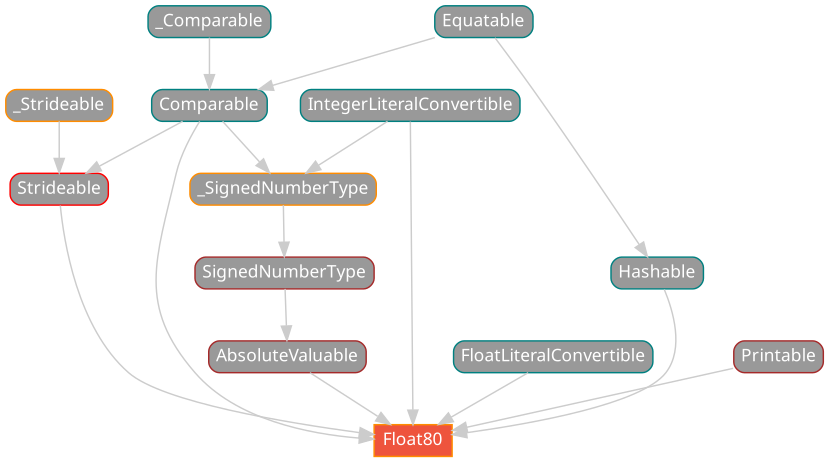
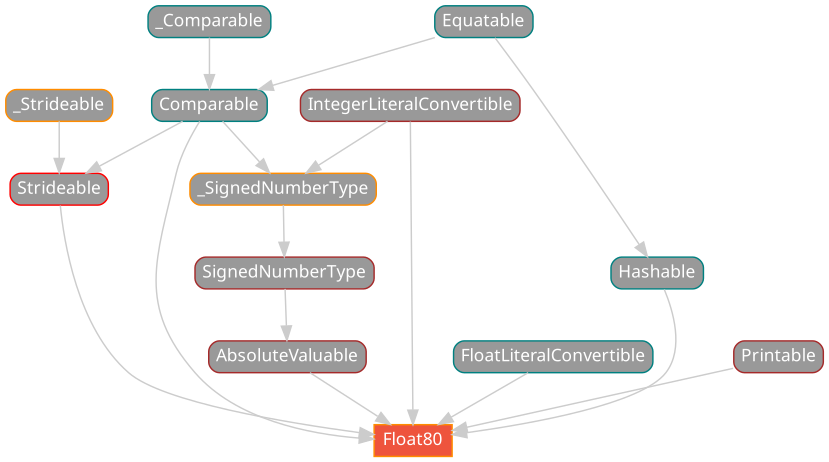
  strict digraph {
    fontname="Noto Sans"
    node [color=teal fillcolor="#999999" fontcolor=white fontname="Noto Sans" fontsize=12 margin="0.07,0.05" shape=box style="filled,rounded"]
    edge [color="#cccccc" fontname="Noto Sans"]
    Float80 [color=darkorange fillcolor="#ee543d" height=0.3 style=filled]
    AbsoluteValuable [color=brown height=0.3]
    Comparable [height=0.3]
    Strideable [color=red height=0.3]
    _SignedNumberType [color=darkorange height=0.3]
    SignedNumberType [color=brown height=0.3]
    Equatable [height=0.3]
    Hashable [height=0.3]
    FloatLiteralConvertible [height=0.3]
-   IntegerLiteralConvertible [height=0.3]
+   IntegerLiteralConvertible [color=brown height=0.3]
    Printable [color=brown height=0.3]
    _Comparable [height=0.3]
    _Strideable [color=darkorange height=0.3]
    subgraph sub_1 {
      rank=max
      Float80
    }
    AbsoluteValuable -> Float80
    Comparable -> Float80
    Comparable -> Strideable
    Comparable -> _SignedNumberType
    Strideable -> Float80
    _SignedNumberType -> SignedNumberType
    SignedNumberType -> AbsoluteValuable
    Equatable -> Comparable
    Equatable -> Hashable
    Hashable -> Float80
    FloatLiteralConvertible -> Float80
    IntegerLiteralConvertible -> Float80
    IntegerLiteralConvertible -> _SignedNumberType
    Printable -> Float80
    _Comparable -> Comparable
    _Strideable -> Strideable
  }
